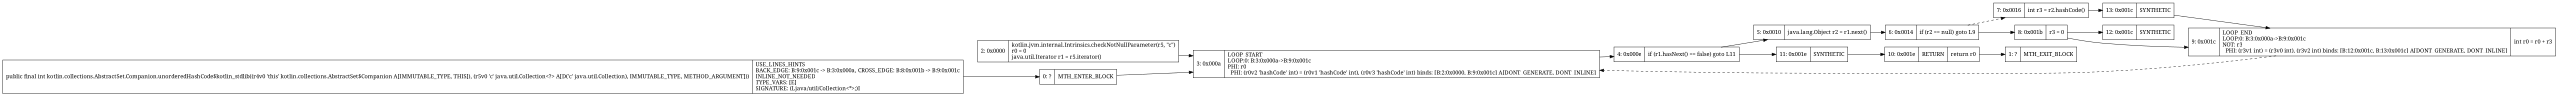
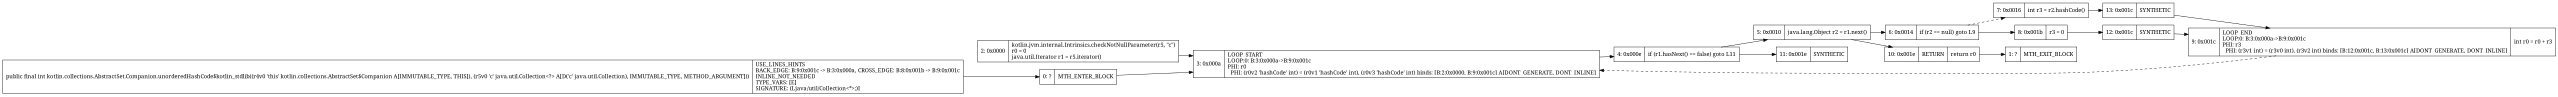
  digraph {
    fontname="Noto Serif"
    rankdir=LR
    node [fontname="Noto Serif" shape=record]
    edge [fontname="Noto Serif"]
    n1 [label="{0\:\ ?|MTH_ENTER_BLOCK\l}"]
    n2 [label="{3\:\ 0x000a|LOOP_START\lLOOP:0: B:3:0x000a\-\>B:9:0x001c\lPHI: r0 \l  PHI: (r0v2 'hashCode' int) = (r0v1 'hashCode' int), (r0v3 'hashCode' int) binds: [B:2:0x0000, B:9:0x001c] A[DONT_GENERATE, DONT_INLINE]\l}"]
    n3 [label="{2\:\ 0x0000|kotlin.jvm.internal.Intrinsics.checkNotNullParameter(r5, \"c\")\lr0 = 0\ljava.util.Iterator r1 = r5.iterator()\l}"]
    n4 [label="{4\:\ 0x000e|if (r1.hasNext() == false) goto L11\l}"]
    n5 [label="{5\:\ 0x0010|java.lang.Object r2 = r1.next()\l}"]
    n6 [label="{11\:\ 0x001e|SYNTHETIC\l}"]
    n7 [label="{6\:\ 0x0014|if (r2 == null) goto L9\l}"]
    n8 [label="{10\:\ 0x001e|RETURN\l|return r0\l}"]
    n9 [label="{7\:\ 0x0016|int r3 = r2.hashCode()\l}"]
    n10 [label="{8\:\ 0x001b|r3 = 0\l}"]
    n11 [label="{13\:\ 0x001c|SYNTHETIC\l}"]
    n12 [label="{12\:\ 0x001c|SYNTHETIC\l}"]
-   n13 [label="{9\:\ 0x001c|LOOP_END\lLOOP:0: B:3:0x000a\-\>B:9:0x001c\lNOT: r3 \l  PHI: (r3v1 int) = (r3v0 int), (r3v2 int) binds: [B:12:0x001c, B:13:0x001c] A[DONT_GENERATE, DONT_INLINE]\l|int r0 = r0 + r3\l}"]
+   n13 [label="{9\:\ 0x001c|LOOP_END\lLOOP:0: B:3:0x000a\-\>B:9:0x001c\lPHI: r3 \l  PHI: (r3v1 int) = (r3v0 int), (r3v2 int) binds: [B:12:0x001c, B:13:0x001c] A[DONT_GENERATE, DONT_INLINE]\l|int r0 = r0 + r3\l}"]
    n14 [label="{1\:\ ?|MTH_EXIT_BLOCK\l}"]
    n15 [label="{public final int kotlin.collections.AbstractSet.Companion.unorderedHashCode$kotlin_stdlib((r4v0 'this' kotlin.collections.AbstractSet$Companion A[IMMUTABLE_TYPE, THIS]), (r5v0 'c' java.util.Collection\<?\> A[D('c' java.util.Collection), IMMUTABLE_TYPE, METHOD_ARGUMENT]))  | USE_LINES_HINTS\lBACK_EDGE: B:9:0x001c \-\> B:3:0x000a, CROSS_EDGE: B:8:0x001b \-\> B:9:0x001c\lINLINE_NOT_NEEDED\lTYPE_VARS: [E]\lSIGNATURE: (Ljava\/util\/Collection\<*\>;)I\l}"]
    n1 -> n2
    n2 -> n4
    n3 -> n2
    n4 -> n5 [style=solid]
    n4 -> n6
    n5 -> n7
-   n6 -> n8
+   n5 -> n8
    n7 -> n9 [style=dashed]
    n7 -> n10
    n8 -> n14
    n9 -> n11
    n10 -> n12
    n11 -> n13
-   n10 -> n13
+   n12 -> n13
    n13 -> n2 [style=dashed]
    n15 -> n1
  }
